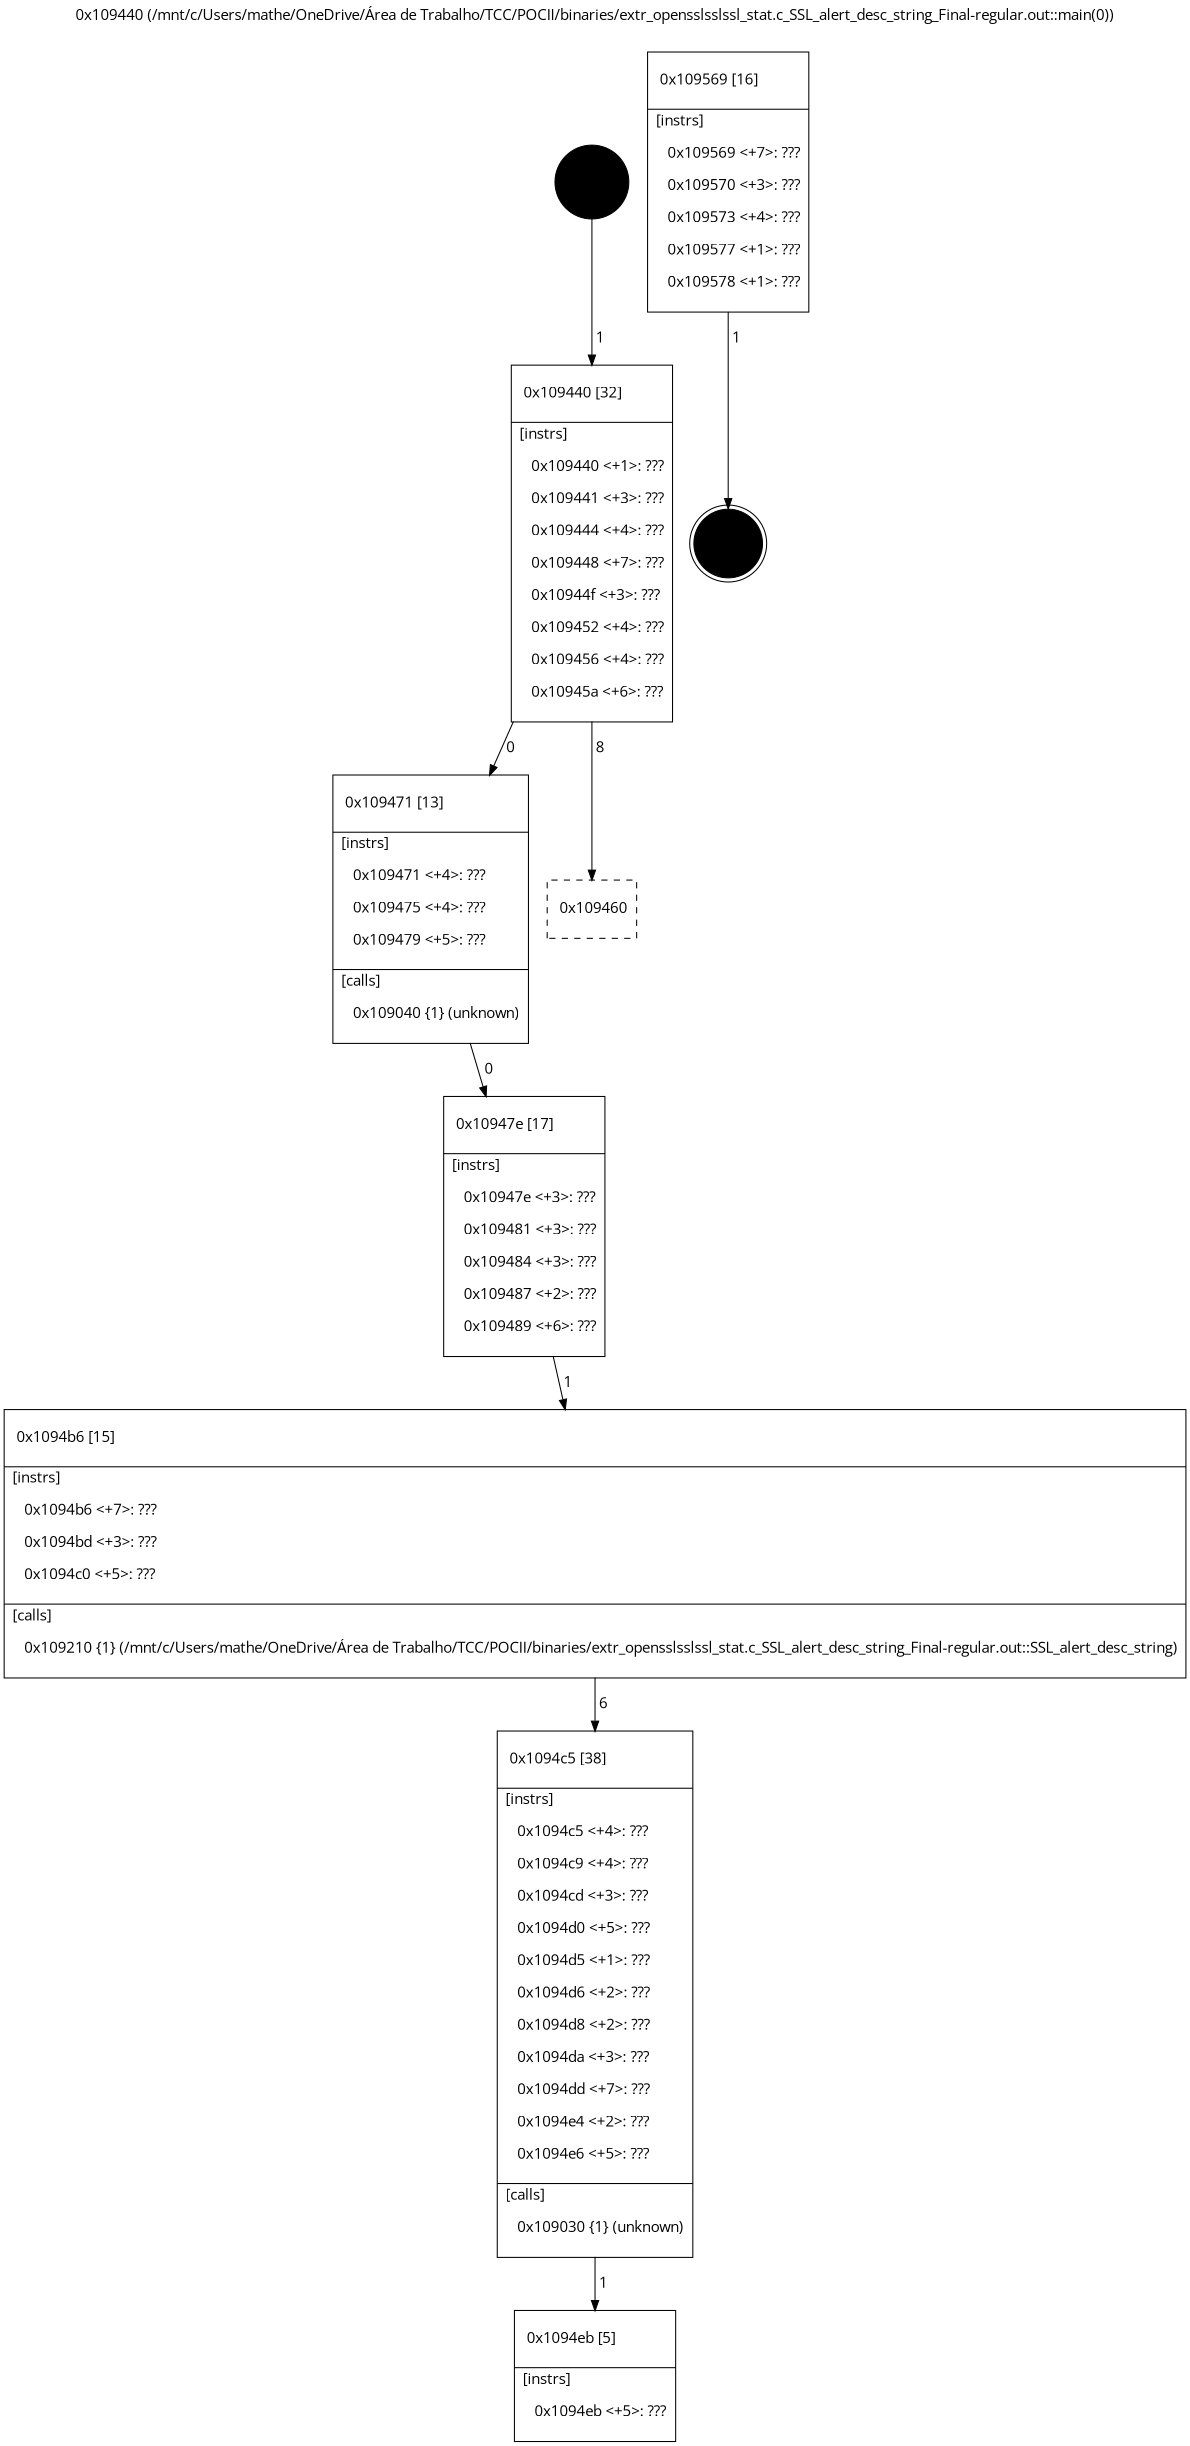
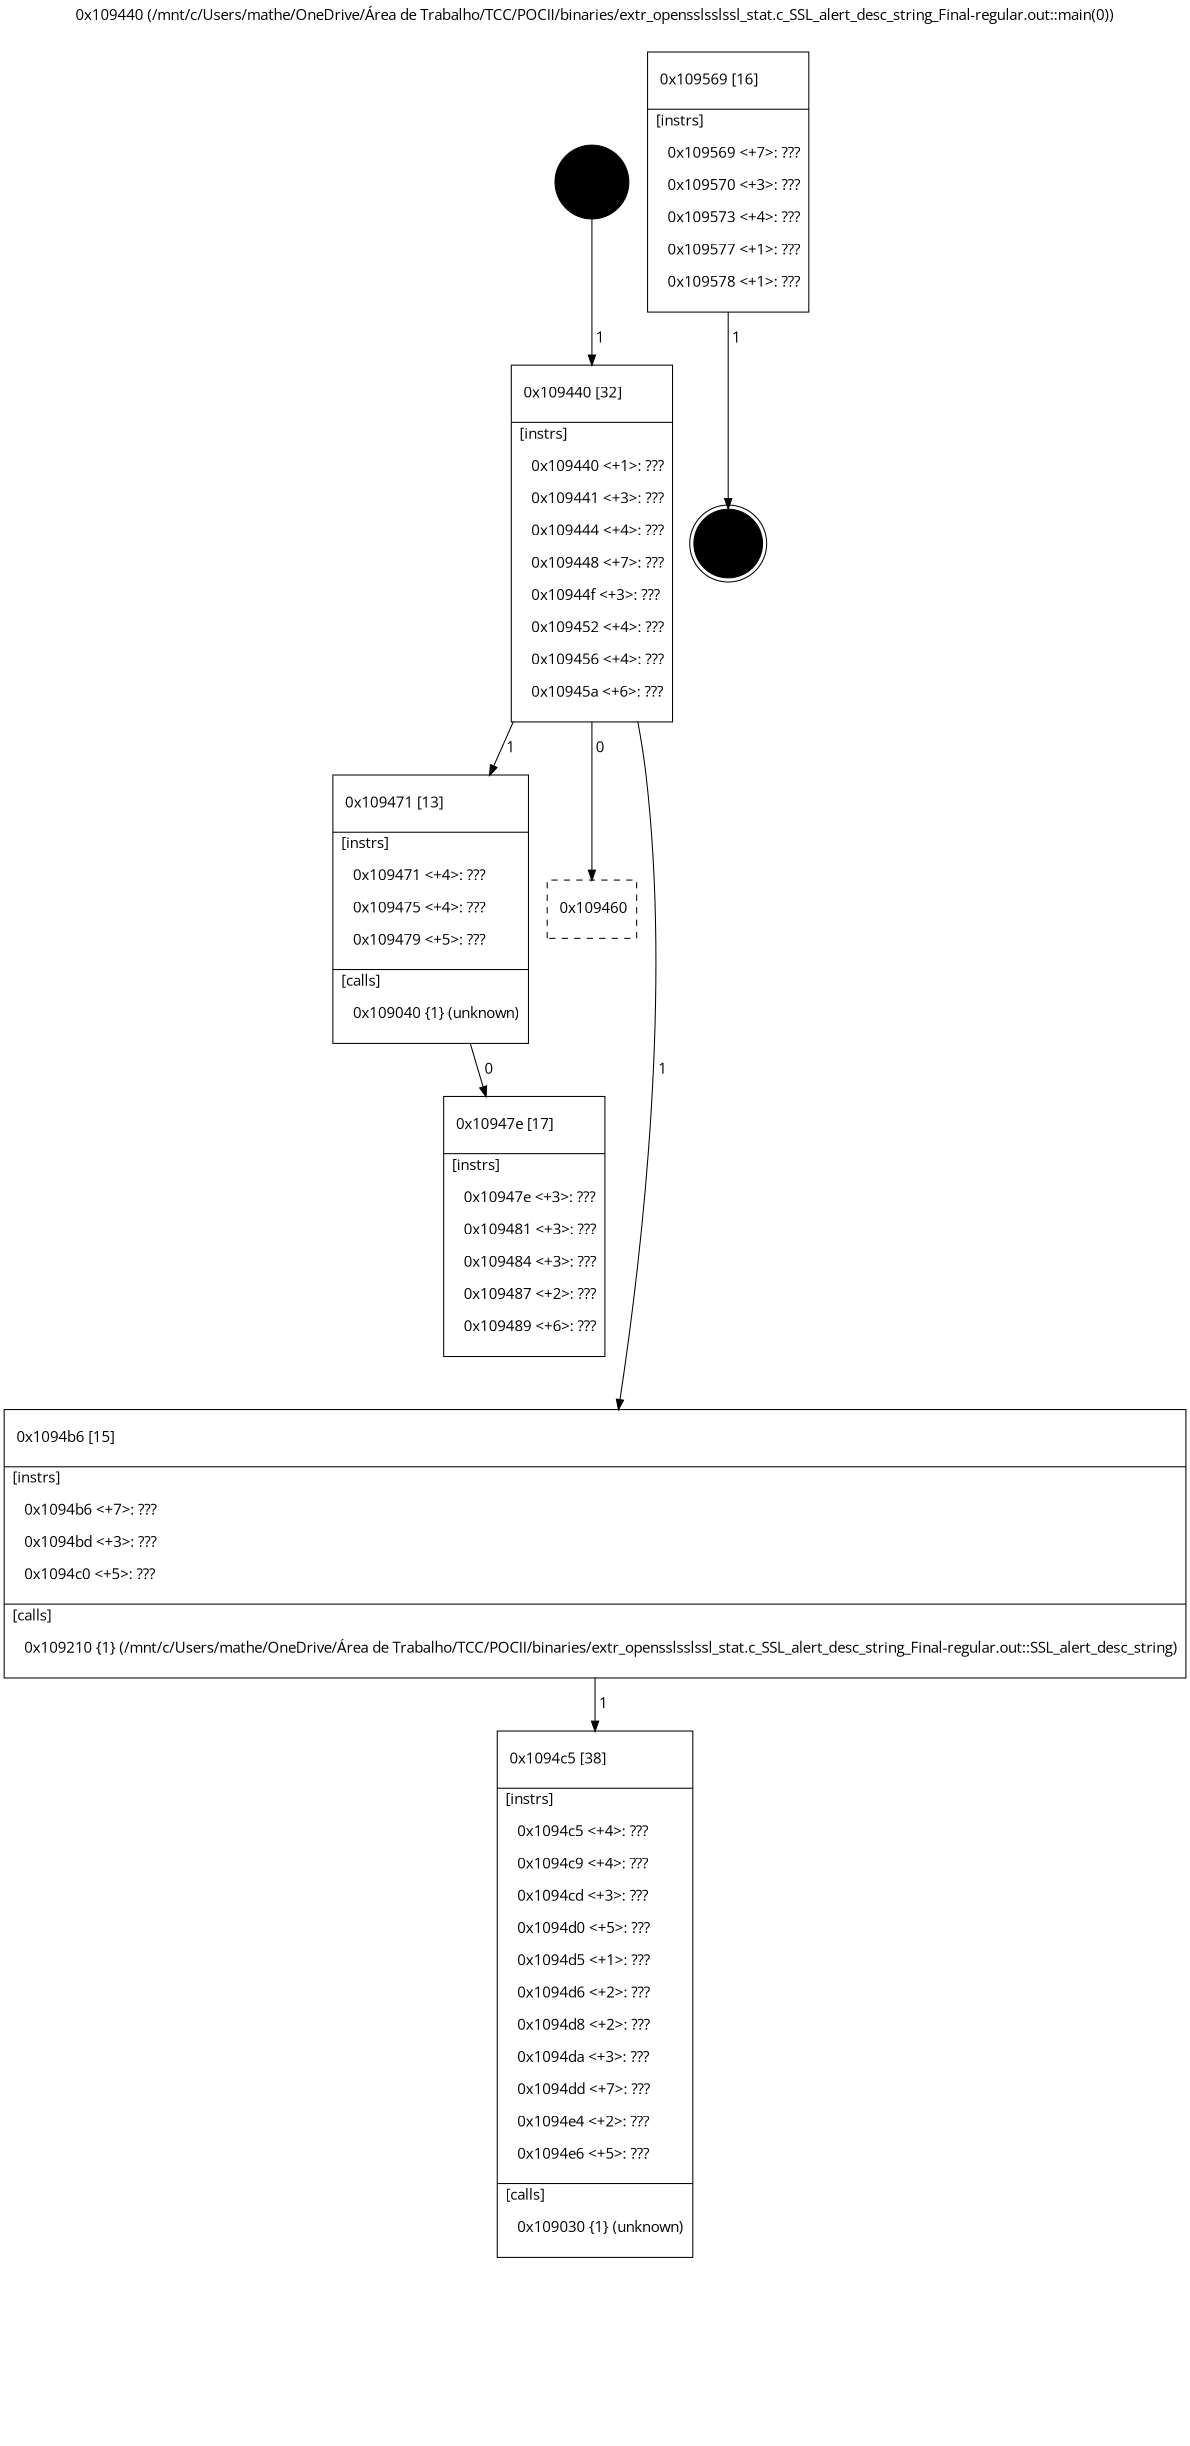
  digraph {
    fontname="Open Sans"
    label="0x109440 (/mnt/c/Users/mathe/OneDrive/Área de Trabalho/TCC/POCII/binaries/extr_opensslsslssl_stat.c_SSL_alert_desc_string_Final-regular.out::main(0))"
    labelloc=t
    node [fontname="Open Sans" shape=record]
    edge [fontname="Open Sans"]
    Entry [fillcolor=black height=0.3 shape=circle style=filled width=0.3]
    n2 [label="{\n     0x109440 [32]\l\n     | [instrs]\l\n     &nbsp;&nbsp;0x109440 \<+1\>: ???\l\n     &nbsp;&nbsp;0x109441 \<+3\>: ???\l\n     &nbsp;&nbsp;0x109444 \<+4\>: ???\l\n     &nbsp;&nbsp;0x109448 \<+7\>: ???\l\n     &nbsp;&nbsp;0x10944f \<+3\>: ???\l\n     &nbsp;&nbsp;0x109452 \<+4\>: ???\l\n     &nbsp;&nbsp;0x109456 \<+4\>: ???\l\n     &nbsp;&nbsp;0x10945a \<+6\>: ???\l\n  }"]
    n3 [label="{\n     0x109471 [13]\l\n     | [instrs]\l\n     &nbsp;&nbsp;0x109471 \<+4\>: ???\l\n     &nbsp;&nbsp;0x109475 \<+4\>: ???\l\n     &nbsp;&nbsp;0x109479 \<+5\>: ???\l\n     | [calls]\l\n     &nbsp;&nbsp;0x109040 \{1\} (unknown)\l\n  }"]
    n4 [label="{\n     0x109460\l\n  }" style=dashed]
    n5 [label="{\n     0x10947e [17]\l\n     | [instrs]\l\n     &nbsp;&nbsp;0x10947e \<+3\>: ???\l\n     &nbsp;&nbsp;0x109481 \<+3\>: ???\l\n     &nbsp;&nbsp;0x109484 \<+3\>: ???\l\n     &nbsp;&nbsp;0x109487 \<+2\>: ???\l\n     &nbsp;&nbsp;0x109489 \<+6\>: ???\l\n  }"]
    n6 [label="{\n     0x1094b6 [15]\l\n     | [instrs]\l\n     &nbsp;&nbsp;0x1094b6 \<+7\>: ???\l\n     &nbsp;&nbsp;0x1094bd \<+3\>: ???\l\n     &nbsp;&nbsp;0x1094c0 \<+5\>: ???\l\n     | [calls]\l\n     &nbsp;&nbsp;0x109210 \{1\} (/mnt/c/Users/mathe/OneDrive/Área de Trabalho/TCC/POCII/binaries/extr_opensslsslssl_stat.c_SSL_alert_desc_string_Final-regular.out::SSL_alert_desc_string)\l\n  }"]
    n7 [label="{\n     0x1094c5 [38]\l\n     | [instrs]\l\n     &nbsp;&nbsp;0x1094c5 \<+4\>: ???\l\n     &nbsp;&nbsp;0x1094c9 \<+4\>: ???\l\n     &nbsp;&nbsp;0x1094cd \<+3\>: ???\l\n     &nbsp;&nbsp;0x1094d0 \<+5\>: ???\l\n     &nbsp;&nbsp;0x1094d5 \<+1\>: ???\l\n     &nbsp;&nbsp;0x1094d6 \<+2\>: ???\l\n     &nbsp;&nbsp;0x1094d8 \<+2\>: ???\l\n     &nbsp;&nbsp;0x1094da \<+3\>: ???\l\n     &nbsp;&nbsp;0x1094dd \<+7\>: ???\l\n     &nbsp;&nbsp;0x1094e4 \<+2\>: ???\l\n     &nbsp;&nbsp;0x1094e6 \<+5\>: ???\l\n     | [calls]\l\n     &nbsp;&nbsp;0x109030 \{1\} (unknown)\l\n  }"]
-   n8 [label="{\n     0x1094eb [5]\l\n     | [instrs]\l\n     &nbsp;&nbsp;0x1094eb \<+5\>: ???\l\n  }"]
    n9 [label="{\n     0x109569 [16]\l\n     | [instrs]\l\n     &nbsp;&nbsp;0x109569 \<+7\>: ???\l\n     &nbsp;&nbsp;0x109570 \<+3\>: ???\l\n     &nbsp;&nbsp;0x109573 \<+4\>: ???\l\n     &nbsp;&nbsp;0x109577 \<+1\>: ???\l\n     &nbsp;&nbsp;0x109578 \<+1\>: ???\l\n  }"]
    Exit [fillcolor=black height=0.3 peripheries=2 shape=circle style=filled width=0.3]
    Entry -> n2 [label=" 1"]
-   n2 -> n3 [label=" 0"]
-   n2 -> n4 [label=" 8"]
+   n2 -> n3 [label=" 1"]
+   n2 -> n4 [label=" 0"]
    n3 -> n5 [label=" 0"]
-   n5 -> n6 [label=" 1"]
-   n6 -> n7 [label=" 6"]
-   n7 -> n8 [label=" 1"]
+   n2 -> n6 [label=" 1"]
+   n6 -> n7 [label=" 1"]
    n9 -> Exit [label=" 1"]
  }
